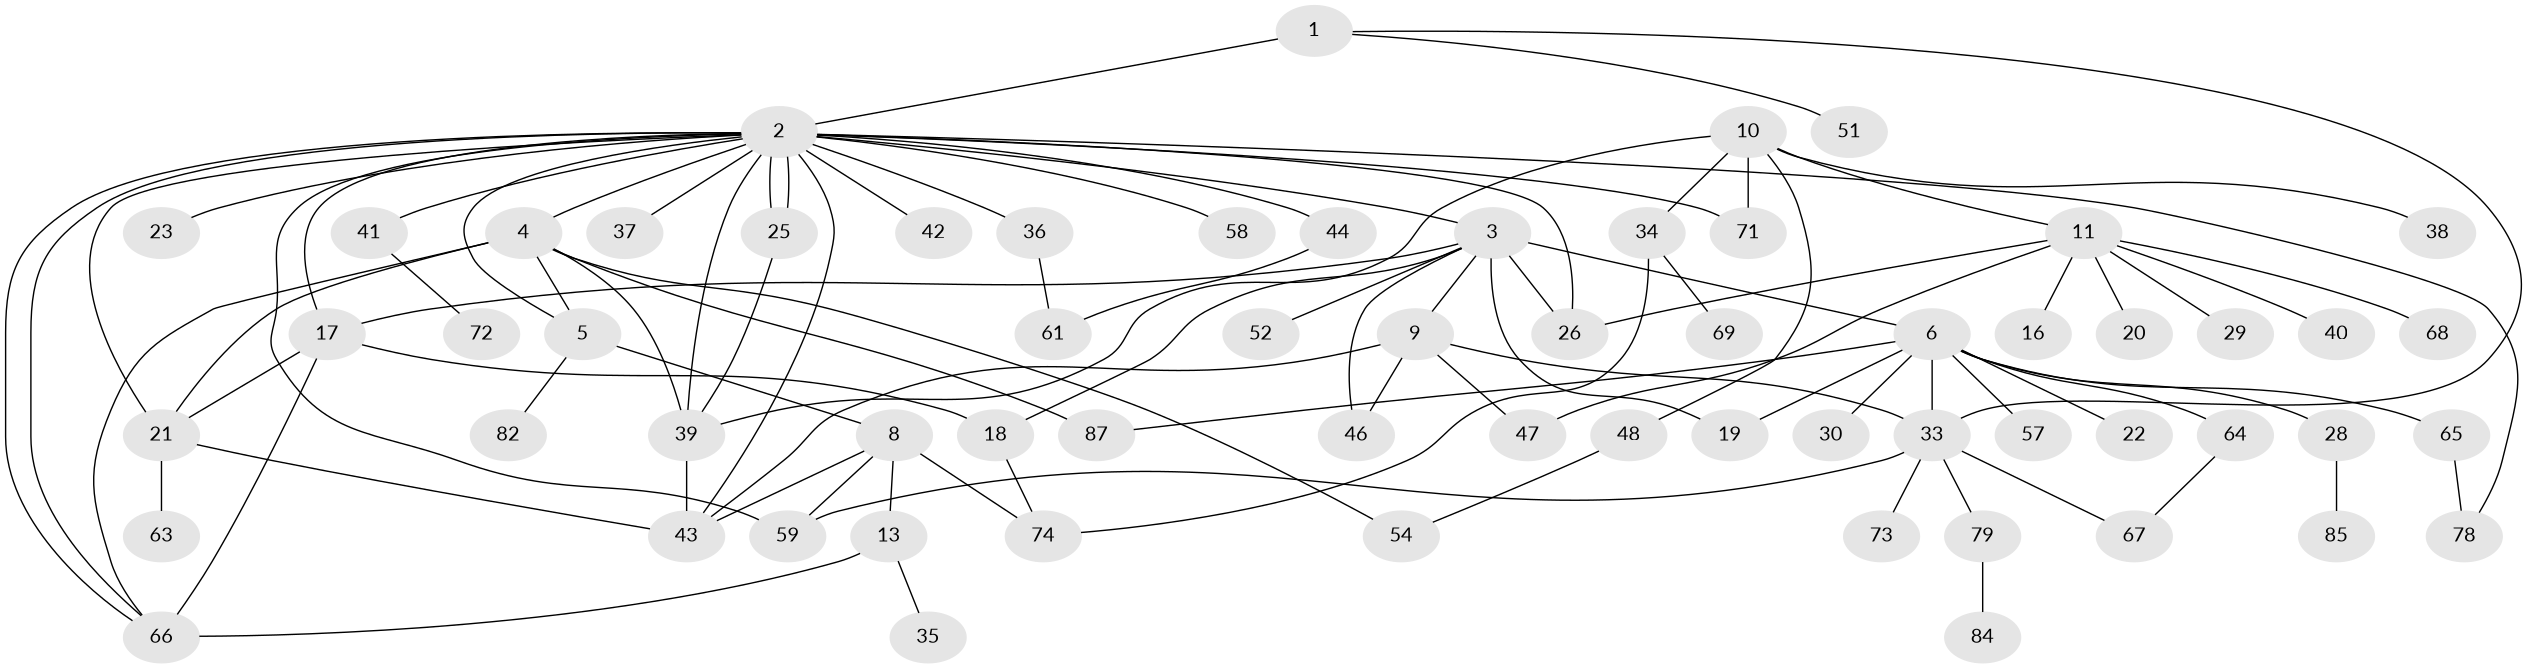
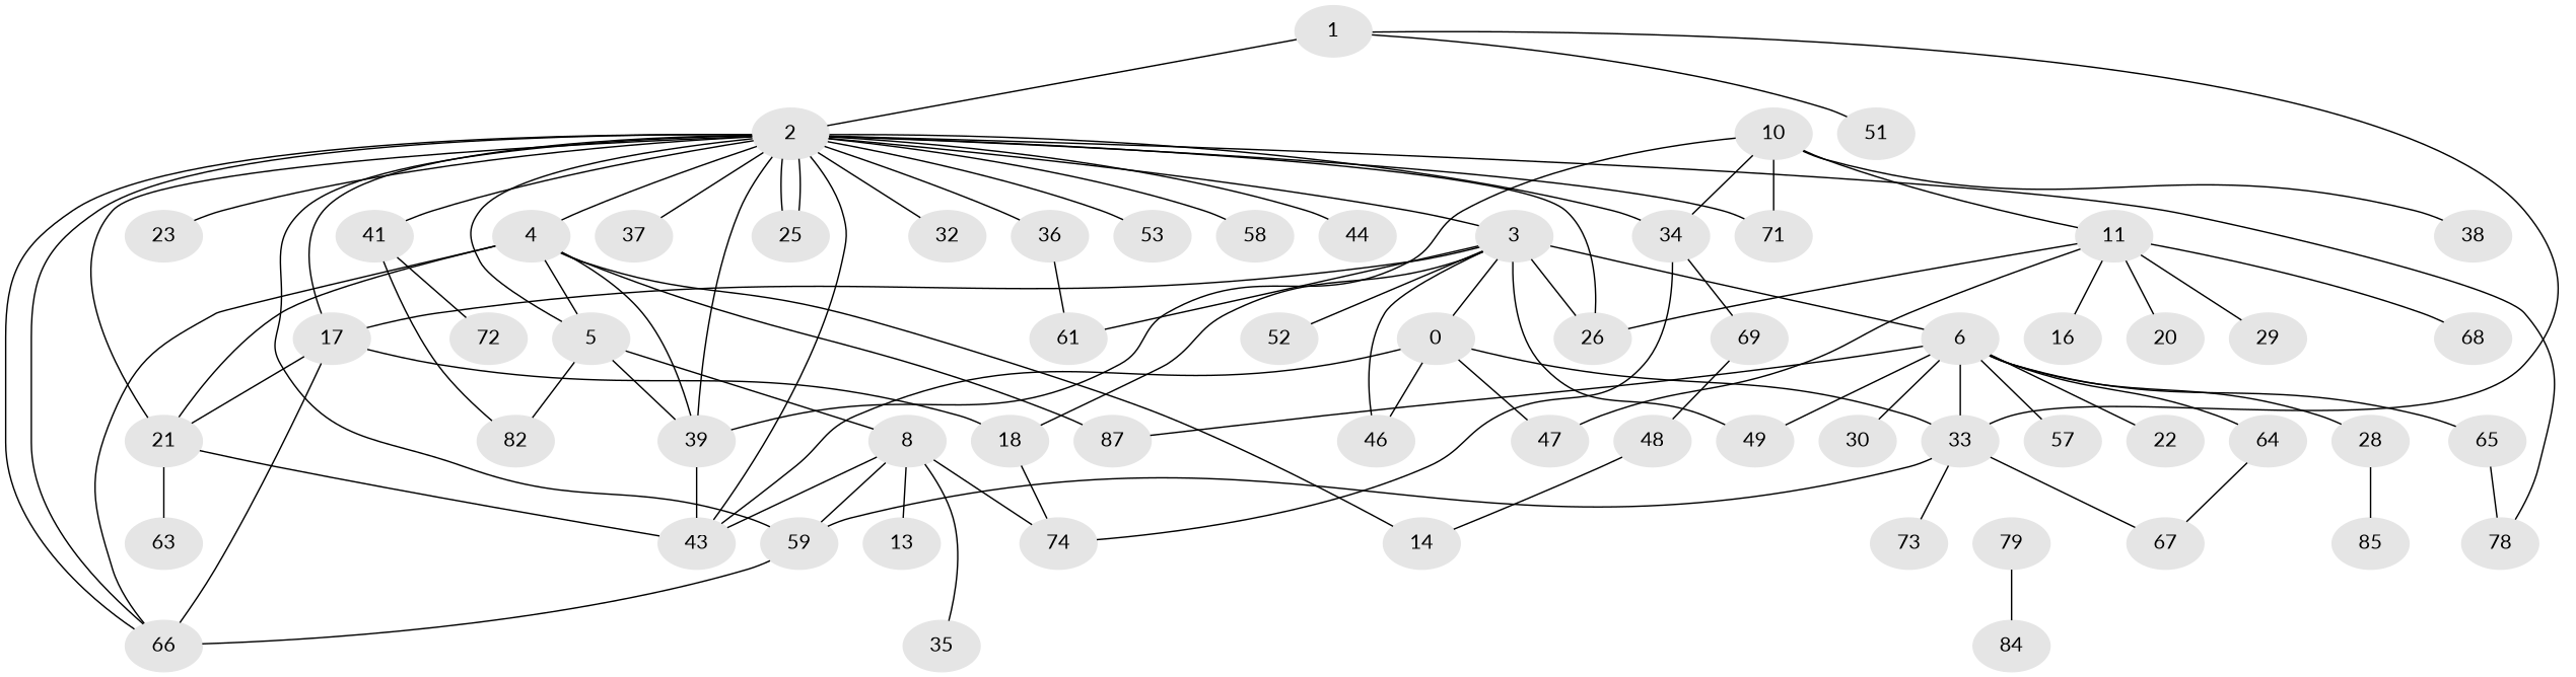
  graph {
    fontname=Lato
    node [color=gray90 fontname=Lato style=filled]
    edge [fontname=Lato]
    1 [super="+28"]
    2 [super="+55"]
    33 [super="+56"]
    51
    3 [super="+14"]
    4 [super="+31"]
    5 [super="+32"]
    17 [super="+49"]
    21
    23
    25 [super="+27"]
    26 [super="+77"]
    34 [super="+62"]
    36 [super="+75"]
    37
    39 [super="+50"]
    41 [super="+80"]
-   42
+   42 [label=32]
    43
    44
+   53
    58
    59 [super="+83"]
    66 [super="+86"]
    71
    78 [super="+81"]
    67
    n28 [label=73]
    79
    6 [super="+7"]
-   9 [super="+15"]
+   9 [super="+15" label=0]
    18
-   19
+   19 [label=49]
    46
    52
    61
-   54
+   54 [label=14]
    87
    8 [super="+12"]
    82
    63
    74
    69
    72
    22
    n46 [label=28]
    30
    57
    64 [super="+70"]
    65
    47
    13
    10 [super="+45"]
    11 [super="+73"]
    38
    48 [super="+60"]
    85
    35
    16
    20
    29
-   40
    68
    84
    1 -- 2 [weight=2]
    1 -- 33
    1 -- 51
    2 -- 3
    2 -- 4
    2 -- 5
    2 -- 17
    2 -- 21
    2 -- 23
    2 -- 25 [weight=2]
    2 -- 25
    2 -- 26
+   2 -- 34
    2 -- 36
    2 -- 37
    2 -- 39
    2 -- 41
    2 -- 42
    2 -- 43
    2 -- 44
+   2 -- 53
    2 -- 58
    2 -- 59
    2 -- 66
    2 -- 66
    2 -- 71
    2 -- 78
    33 -- 59
    33 -- 67
    33 -- n28
-   33 -- 79
    3 -- 17
    3 -- 26
    3 -- 6
    3 -- 9
    3 -- 18
    3 -- 19
    3 -- 46
    3 -- 52
-   44 -- 61
+   3 -- 61
    4 -- 5
    4 -- 21
    4 -- 39
    4 -- 66
    4 -- 54
    4 -- 87
    5 -- 8
    5 -- 82
    17 -- 21
    17 -- 66
    17 -- 18
    21 -- 43
    21 -- 63
-   25 -- 39
+   5 -- 39
    34 -- 74
    34 -- 69
    36 -- 61
    39 -- 43
+   41 -- 82
    41 -- 72
-   13 -- 66
+   59 -- 66
    79 -- 84
    6 -- 33
    6 -- 19
    6 -- 87
    6 -- 22
    6 -- n46
    6 -- 30
    6 -- 57
    6 -- 64
    6 -- 65
    9 -- 33
    9 -- 43
    9 -- 46
    9 -- 47
    18 -- 74
    8 -- 43
    8 -- 59
    8 -- 74
    8 -- 13
    n46 -- 85
    64 -- 67
    65 -- 78
-   13 -- 35
+   8 -- 35
    10 -- 34
    10 -- 39
    10 -- 71
    10 -- 11
    10 -- 38
-   10 -- 48
+   69 -- 48
    11 -- 26
    11 -- 47
    11 -- 16
    11 -- 20
    11 -- 29
-   11 -- 40
    11 -- 68
    48 -- 54
  }
